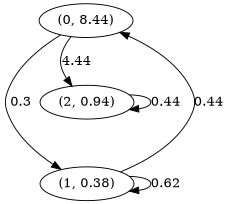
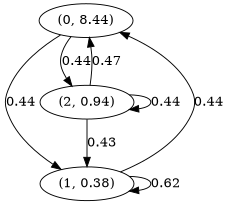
  digraph {
    n1 [label="(0, 8.44)"]
    n2 [label="(1, 0.38)"]
    n3 [label="(2, 0.94)"]
-   n1 -> n2 [label=0.3]
-   n1 -> n3 [label=4.44]
+   n1 -> n2 [label=0.44]
+   n1 -> n3 [label=0.44]
    n2 -> n1 [label=0.44]
    n2 -> n2 [label=0.62]
+   n3 -> n1 [label=0.47]
+   n3 -> n2 [label=0.43]
    n3 -> n3 [label=0.44]
  }
